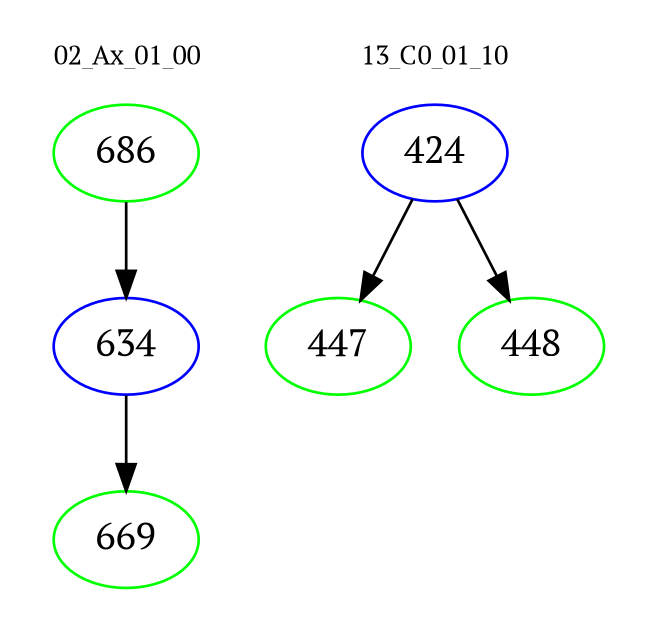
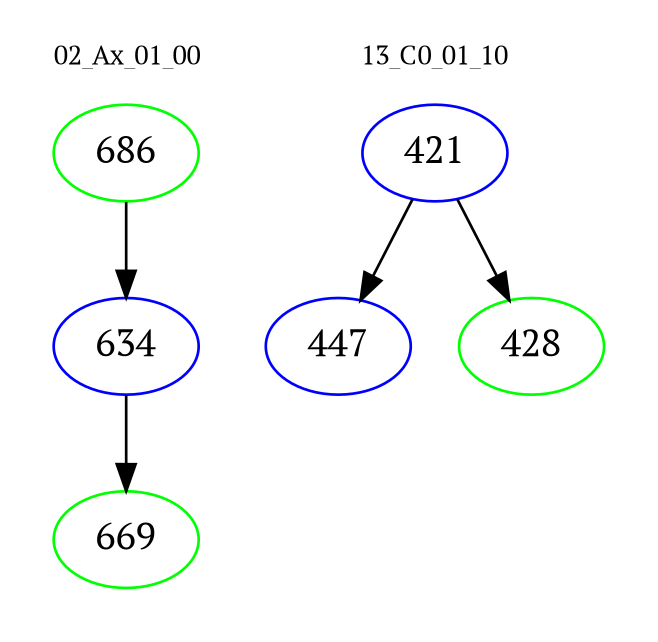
  digraph {
    fontname="PT Serif"
    node [color=green fontname="PT Serif"]
    edge [color=black fontname="PT Serif"]
    n1 [color=blue label=634]
    n2 [label=669]
    n3 [label=686]
-   n4 [color=blue label=424]
-   n5 [label=447]
-   n6 [label=448]
+   n4 [color=blue label=421]
+   n5 [color=blue label=447]
+   n6 [label=428]
    subgraph cluster_1 {
      color=white
      fontsize=10
      label="02_Ax_01_00"
      n1
      n2
      n3
    }
    subgraph cluster_2 {
      color=white
      fontsize=10
      label="13_C0_01_10"
      n4
      n5
      n6
    }
    n1 -> n2
    n3 -> n1
    n4 -> n5
    n4 -> n6
  }
